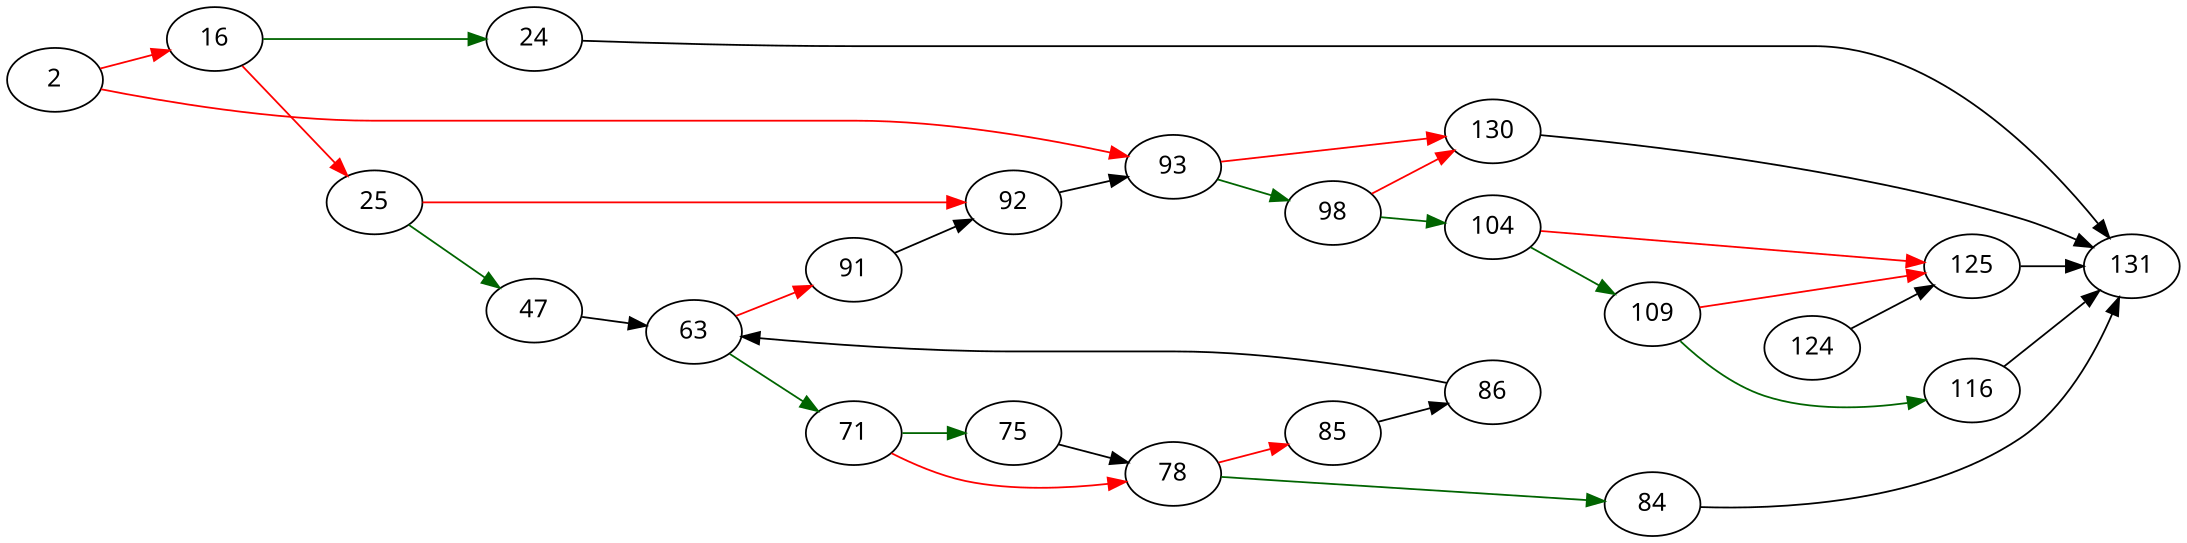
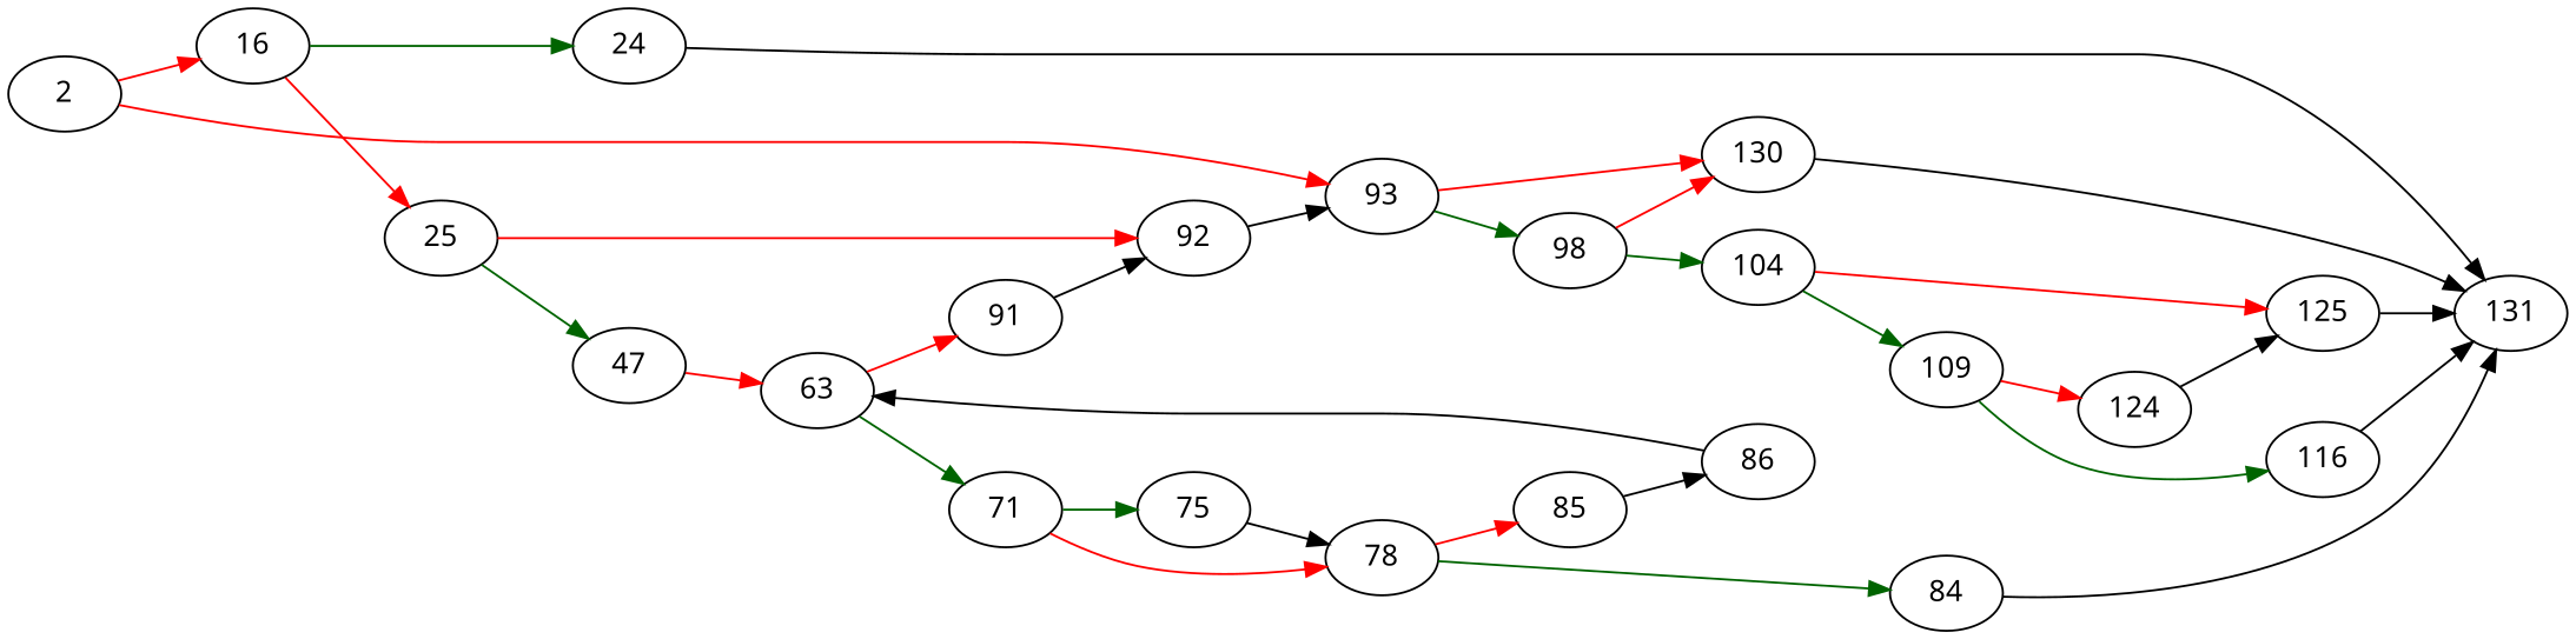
  strict digraph {
    fontname="Noto Sans"
    rankdir=LR
    node [fontname="Noto Sans"]
    edge [fontname="Noto Sans"]
    2 [entry=true]
    16
    93
    24
    25
    98
    130
    131
    47
    92
    104
    63
    71
    91
    75
    78
    84
    85
    86
    109
    125
    116
    124
    2 -> 16 [color=red cond=true]
    2 -> 93 [color=red cond=false]
    16 -> 24 [color=darkgreen cond=true]
    16 -> 25 [color=red cond=false]
    93 -> 98 [color=darkgreen cond=true]
    93 -> 130 [color=red cond=false]
    24 -> 131
    25 -> 47 [color=darkgreen cond=true]
    25 -> 92 [color=red cond=false]
    98 -> 130 [color=red cond=false]
    98 -> 104 [color=darkgreen cond=true]
    130 -> 131
-   47 -> 63
+   47 -> 63 [color=red]
    92 -> 93
    104 -> 109 [color=darkgreen cond=true]
    104 -> 125 [color=red cond=false]
    63 -> 71 [color=darkgreen cond=true]
    63 -> 91 [color=red cond=false]
    71 -> 75 [color=darkgreen cond=true]
    71 -> 78 [color=red cond=false]
    91 -> 92
    75 -> 78
    78 -> 84 [color=darkgreen cond=true]
    78 -> 85 [color=red cond=false]
    84 -> 131
    85 -> 86
    86 -> 63
    109 -> 116 [color=darkgreen cond=true]
-   109 -> 125 [color=red cond=false]
+   109 -> 124 [color=red cond=false]
    125 -> 131
    116 -> 131
    124 -> 125
  }
